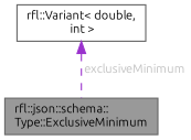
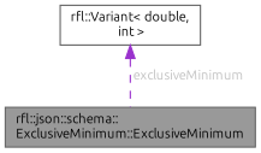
  digraph {
    fontname=Ubuntu
    node [color=gray40 fontname=Ubuntu fontsize=10 shape=box style=filled]
-   n1 [fillcolor=grey60 fontcolor=black height=0.2 label="rfl::json::schema::\lType::ExclusiveMinimum" width=0.4]
+   n1 [fillcolor=grey60 fontcolor=black height=0.2 label="rfl::json::schema::\lExclusiveMinimum::ExclusiveMinimum" width=0.4]
    n2 [fillcolor=white height=0.2 label="rfl::Variant\< double,\l int \>" width=0.4]
    n2 -> n1 [color=darkorchid3 dir=back fontcolor=grey fontname=Ubuntu fontsize=10 label=" exclusiveMinimum" labelfontname=Helvetica labelfontsize=10 style=dashed]
  }
